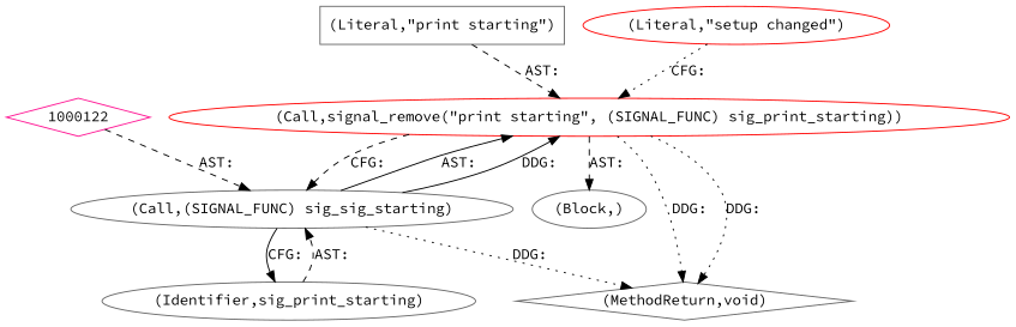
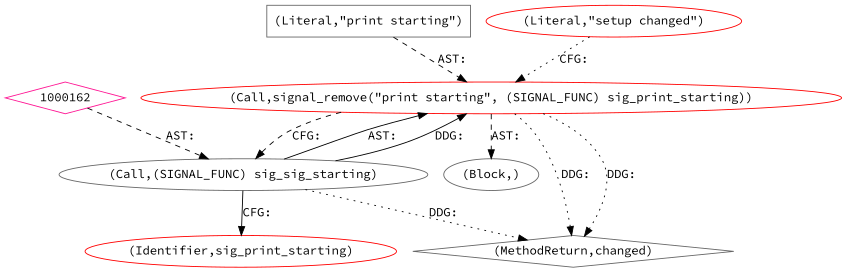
  digraph {
    fontname="Source Code Pro"
    node [color=gray40 fontname="Source Code Pro" shape=ellipse]
    edge [fontname="Source Code Pro" style=dashed]
    n1 [color=red label="(Call,signal_remove(\"print starting\", (SIGNAL_FUNC) sig_print_starting))"]
    n2 [label="(Call,(SIGNAL_FUNC) sig_sig_starting)"]
    n3 [label="(Block,)"]
-   n4 [label="(MethodReturn,void)" shape=diamond]
-   n5 [label="(Identifier,sig_print_starting)"]
+   n4 [label="(MethodReturn,changed)" shape=diamond]
+   n5 [color=red label="(Identifier,sig_print_starting)"]
    n6 [label="(Literal,\"print starting\")" shape=box]
    n7 [color=red label="(Literal,\"setup changed\")"]
-   1000122 [color=deeppink shape=diamond]
+   1000122 [color=deeppink shape=diamond label=1000162]
    n1 -> n2 [label="CFG: "]
    n1 -> n3 [label="AST: "]
    n1 -> n4 [label="DDG: " style=dotted]
    n1 -> n4 [label="DDG: " style=dotted]
    n2 -> n1 [label="AST: " style=solid]
    n2 -> n1 [label="DDG: " style=solid]
    n2 -> n4 [label="DDG: " style=dotted]
    n2 -> n5 [label="CFG: " style=solid]
-   n5 -> n2 [label="AST: "]
    n6 -> n1 [label="AST: "]
    n7 -> n1 [label="CFG: " style=dotted]
    1000122 -> n2 [label="AST: "]
  }
